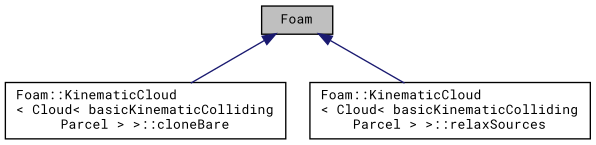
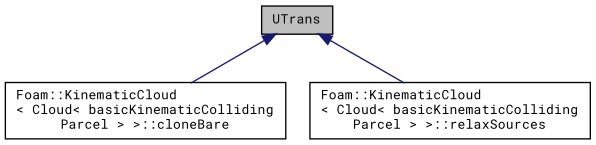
  digraph {
    rankdir=TB
    fontname="Roboto Mono"
    node [color=black fontname="Roboto Mono" fontsize=10 shape=record]
    edge [color=midnightblue dir=back fontname="Roboto Mono" fontsize=10 labelfontname=Helvetica labelfontsize=10 style=solid]
-   n1 [fillcolor=grey75 fontcolor=black height=0.2 label=Foam style=filled width=0.4]
+   n1 [fillcolor=grey75 fontcolor=black height=0.2 label=UTrans style=filled width=0.4]
    n2 [height=0.2 label="Foam::KinematicCloud\l\< Cloud\< basicKinematicColliding\lParcel \> \>::cloneBare" width=0.4]
    n3 [height=0.2 label="Foam::KinematicCloud\l\< Cloud\< basicKinematicColliding\lParcel \> \>::relaxSources" width=0.4]
    n1 -> n2
    n1 -> n3
  }
